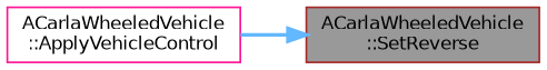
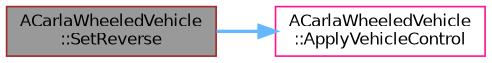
  digraph {
    rankdir=LR
    node [fontname=Helvetica fontsize=10 shape=box style=filled]
    n1 [color=brown fillcolor=grey60 fontcolor=black height=0.2 label="ACarlaWheeledVehicle\l::SetReverse" width=0.4]
    n2 [color=deeppink fillcolor=white height=0.2 label="ACarlaWheeledVehicle\l::ApplyVehicleControl" width=0.4]
-   n2 -> n1 [color=steelblue1 fontname=Helvetica fontsize=10 labelfontname=Helvetica labelfontsize=10 style=bold]
+   n1 -> n2 [color=steelblue1 fontname=Helvetica fontsize=10 labelfontname=Helvetica labelfontsize=10 style=bold]
  }
